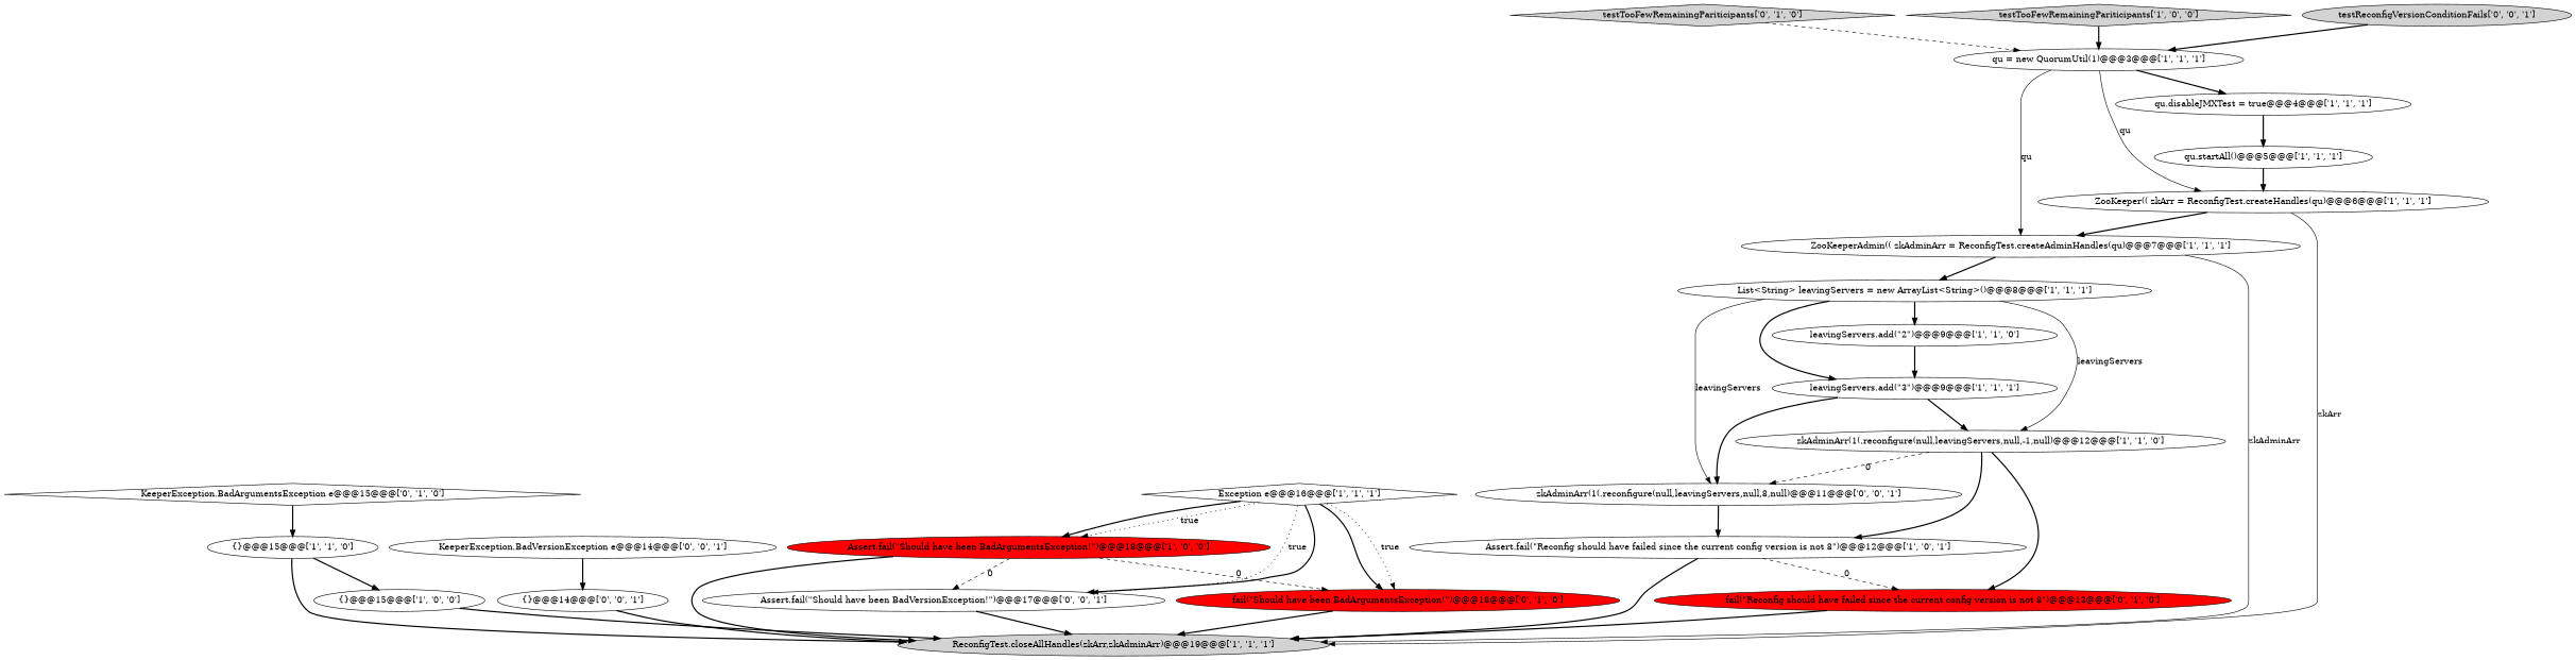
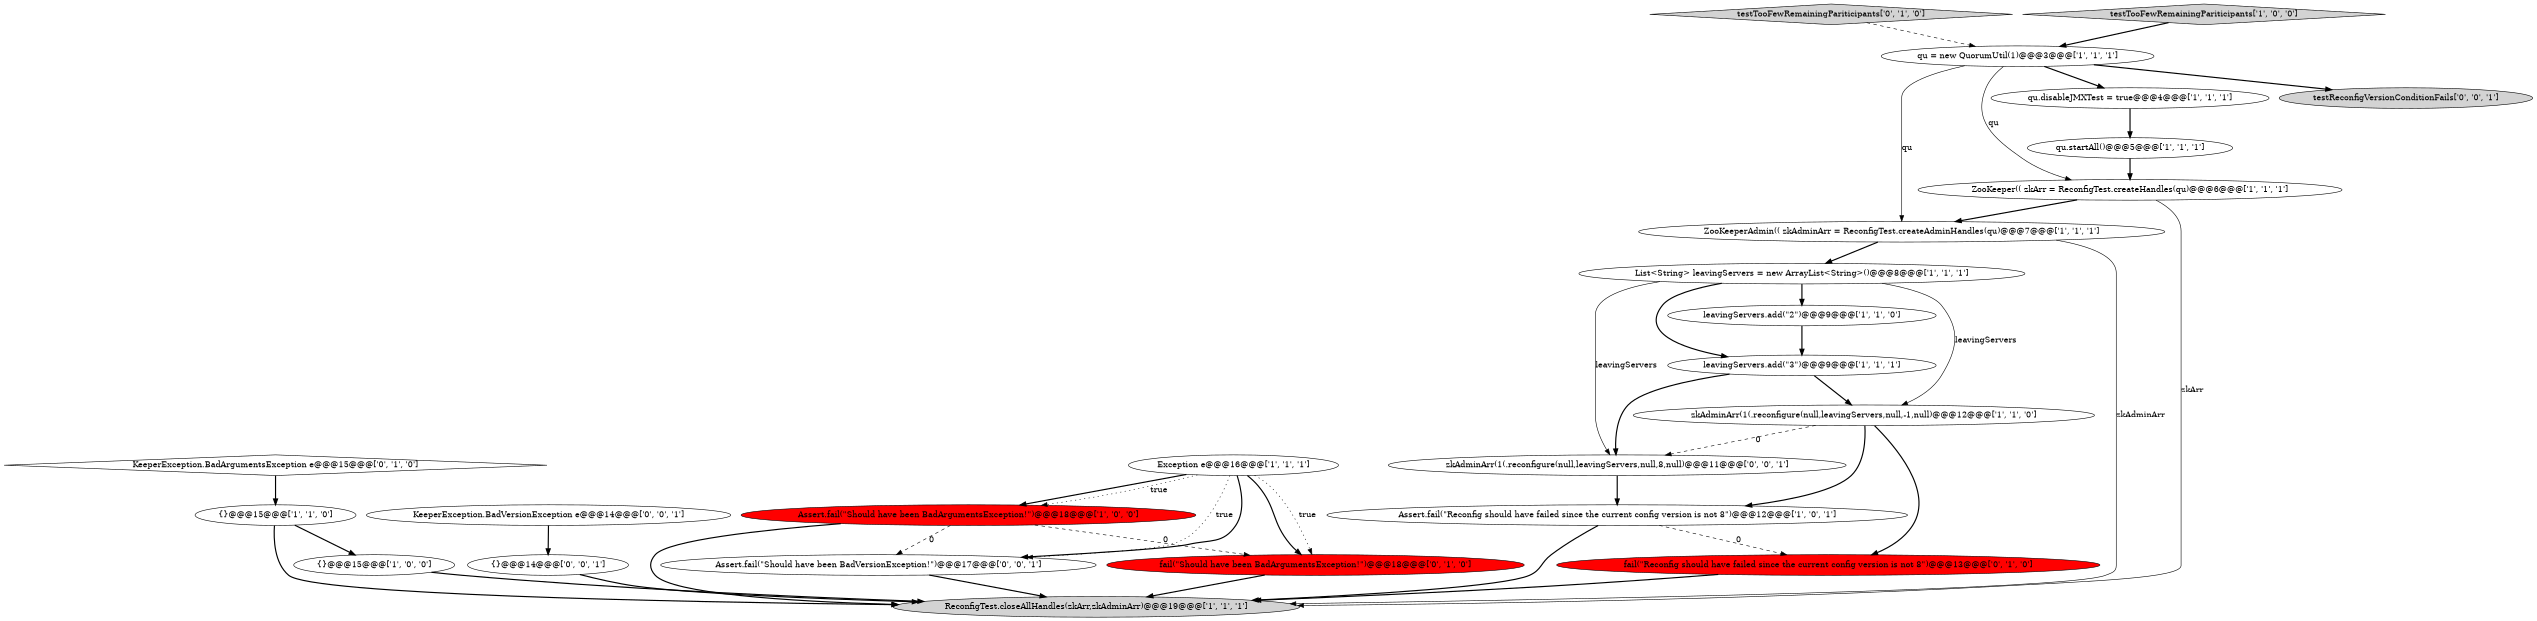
  digraph {
    node [fillcolor=white shape=ellipse style=filled]
    edge [style=bold]
    n1 [label="ZooKeeperAdmin(( zkAdminArr = ReconfigTest.createAdminHandles(qu)@@@7@@@['1', '1', '1']"]
    n2 [label="List<String> leavingServers = new ArrayList<String>()@@@8@@@['1', '1', '1']"]
    n3 [fillcolor=lightgray label="ReconfigTest.closeAllHandles(zkArr,zkAdminArr)@@@19@@@['1', '1', '1']"]
    n4 [label="zkAdminArr(1(.reconfigure(null,leavingServers,null,8,null)@@@11@@@['0', '0', '1']"]
    n5 [label="leavingServers.add(\"3\")@@@9@@@['1', '1', '1']"]
    n6 [label="leavingServers.add(\"2\")@@@9@@@['1', '1', '0']"]
    n7 [label="zkAdminArr(1(.reconfigure(null,leavingServers,null,-1,null)@@@12@@@['1', '1', '0']"]
    n8 [label="{}@@@15@@@['1', '1', '0']"]
    n9 [label="{}@@@15@@@['1', '0', '0']"]
    n10 [label="KeeperException.BadVersionException e@@@14@@@['0', '0', '1']"]
    n11 [label="{}@@@14@@@['0', '0', '1']"]
    n12 [label="Assert.fail(\"Reconfig should have failed since the current config version is not 8\")@@@12@@@['1', '0', '1']"]
    n13 [fillcolor=red label="fail(\"Reconfig should have failed since the current config version is not 8\")@@@13@@@['0', '1', '0']"]
-   n14 [label="Exception e@@@16@@@['1', '1', '1']" shape=diamond]
+   n14 [label="Exception e@@@16@@@['1', '1', '1']"]
    n15 [fillcolor=red label="Assert.fail(\"Should have been BadArgumentsException!\")@@@18@@@['1', '0', '0']"]
    n16 [label="Assert.fail(\"Should have been BadVersionException!\")@@@17@@@['0', '0', '1']"]
    n17 [fillcolor=red label="fail(\"Should have been BadArgumentsException!\")@@@18@@@['0', '1', '0']"]
    n18 [label="KeeperException.BadArgumentsException e@@@15@@@['0', '1', '0']" shape=diamond]
    n19 [label="ZooKeeper(( zkArr = ReconfigTest.createHandles(qu)@@@6@@@['1', '1', '1']"]
    n20 [fillcolor=lightgray label="testTooFewRemainingPariticipants['0', '1', '0']" shape=diamond]
    n21 [label="qu = new QuorumUtil(1)@@@3@@@['1', '1', '1']"]
    n22 [label="qu.disableJMXTest = true@@@4@@@['1', '1', '1']"]
    n23 [label="qu.startAll()@@@5@@@['1', '1', '1']"]
    n24 [fillcolor=lightgray label="testTooFewRemainingPariticipants['1', '0', '0']" shape=diamond]
    n25 [fillcolor=lightgray label="testReconfigVersionConditionFails['0', '0', '1']"]
    n1 -> n2
    n1 -> n3 [label=zkAdminArr style=solid]
    n2 -> n4 [label=leavingServers style=solid]
    n2 -> n5
    n2 -> n6
    n2 -> n7 [label=leavingServers style=solid]
    n4 -> n12
    n5 -> n4
    n5 -> n7
    n6 -> n5
    n7 -> n4 [label=0 style=dashed]
    n7 -> n12
    n7 -> n13
    n8 -> n3
    n8 -> n9
    n9 -> n3
    n10 -> n11
    n11 -> n3
    n12 -> n3
    n12 -> n13 [label=0 style=dashed]
    n13 -> n3
    n14 -> n15
    n14 -> n15 [label=true style=dotted]
    n14 -> n16 [label=true style=dotted]
    n14 -> n16
    n14 -> n17
    n14 -> n17 [label=true style=dotted]
    n15 -> n3
    n15 -> n16 [label=0 style=dashed]
    n15 -> n17 [label=0 style=dashed]
    n16 -> n3
    n17 -> n3
    n18 -> n8
    n19 -> n1
    n19 -> n3 [label=zkArr style=solid]
    n20 -> n21 [style=dashed]
    n21 -> n1 [label=qu style=solid]
    n21 -> n19 [label=qu style=solid]
    n21 -> n22
    n22 -> n23
    n23 -> n19
    n24 -> n21
-   n25 -> n21
+   n21 -> n25
  }
